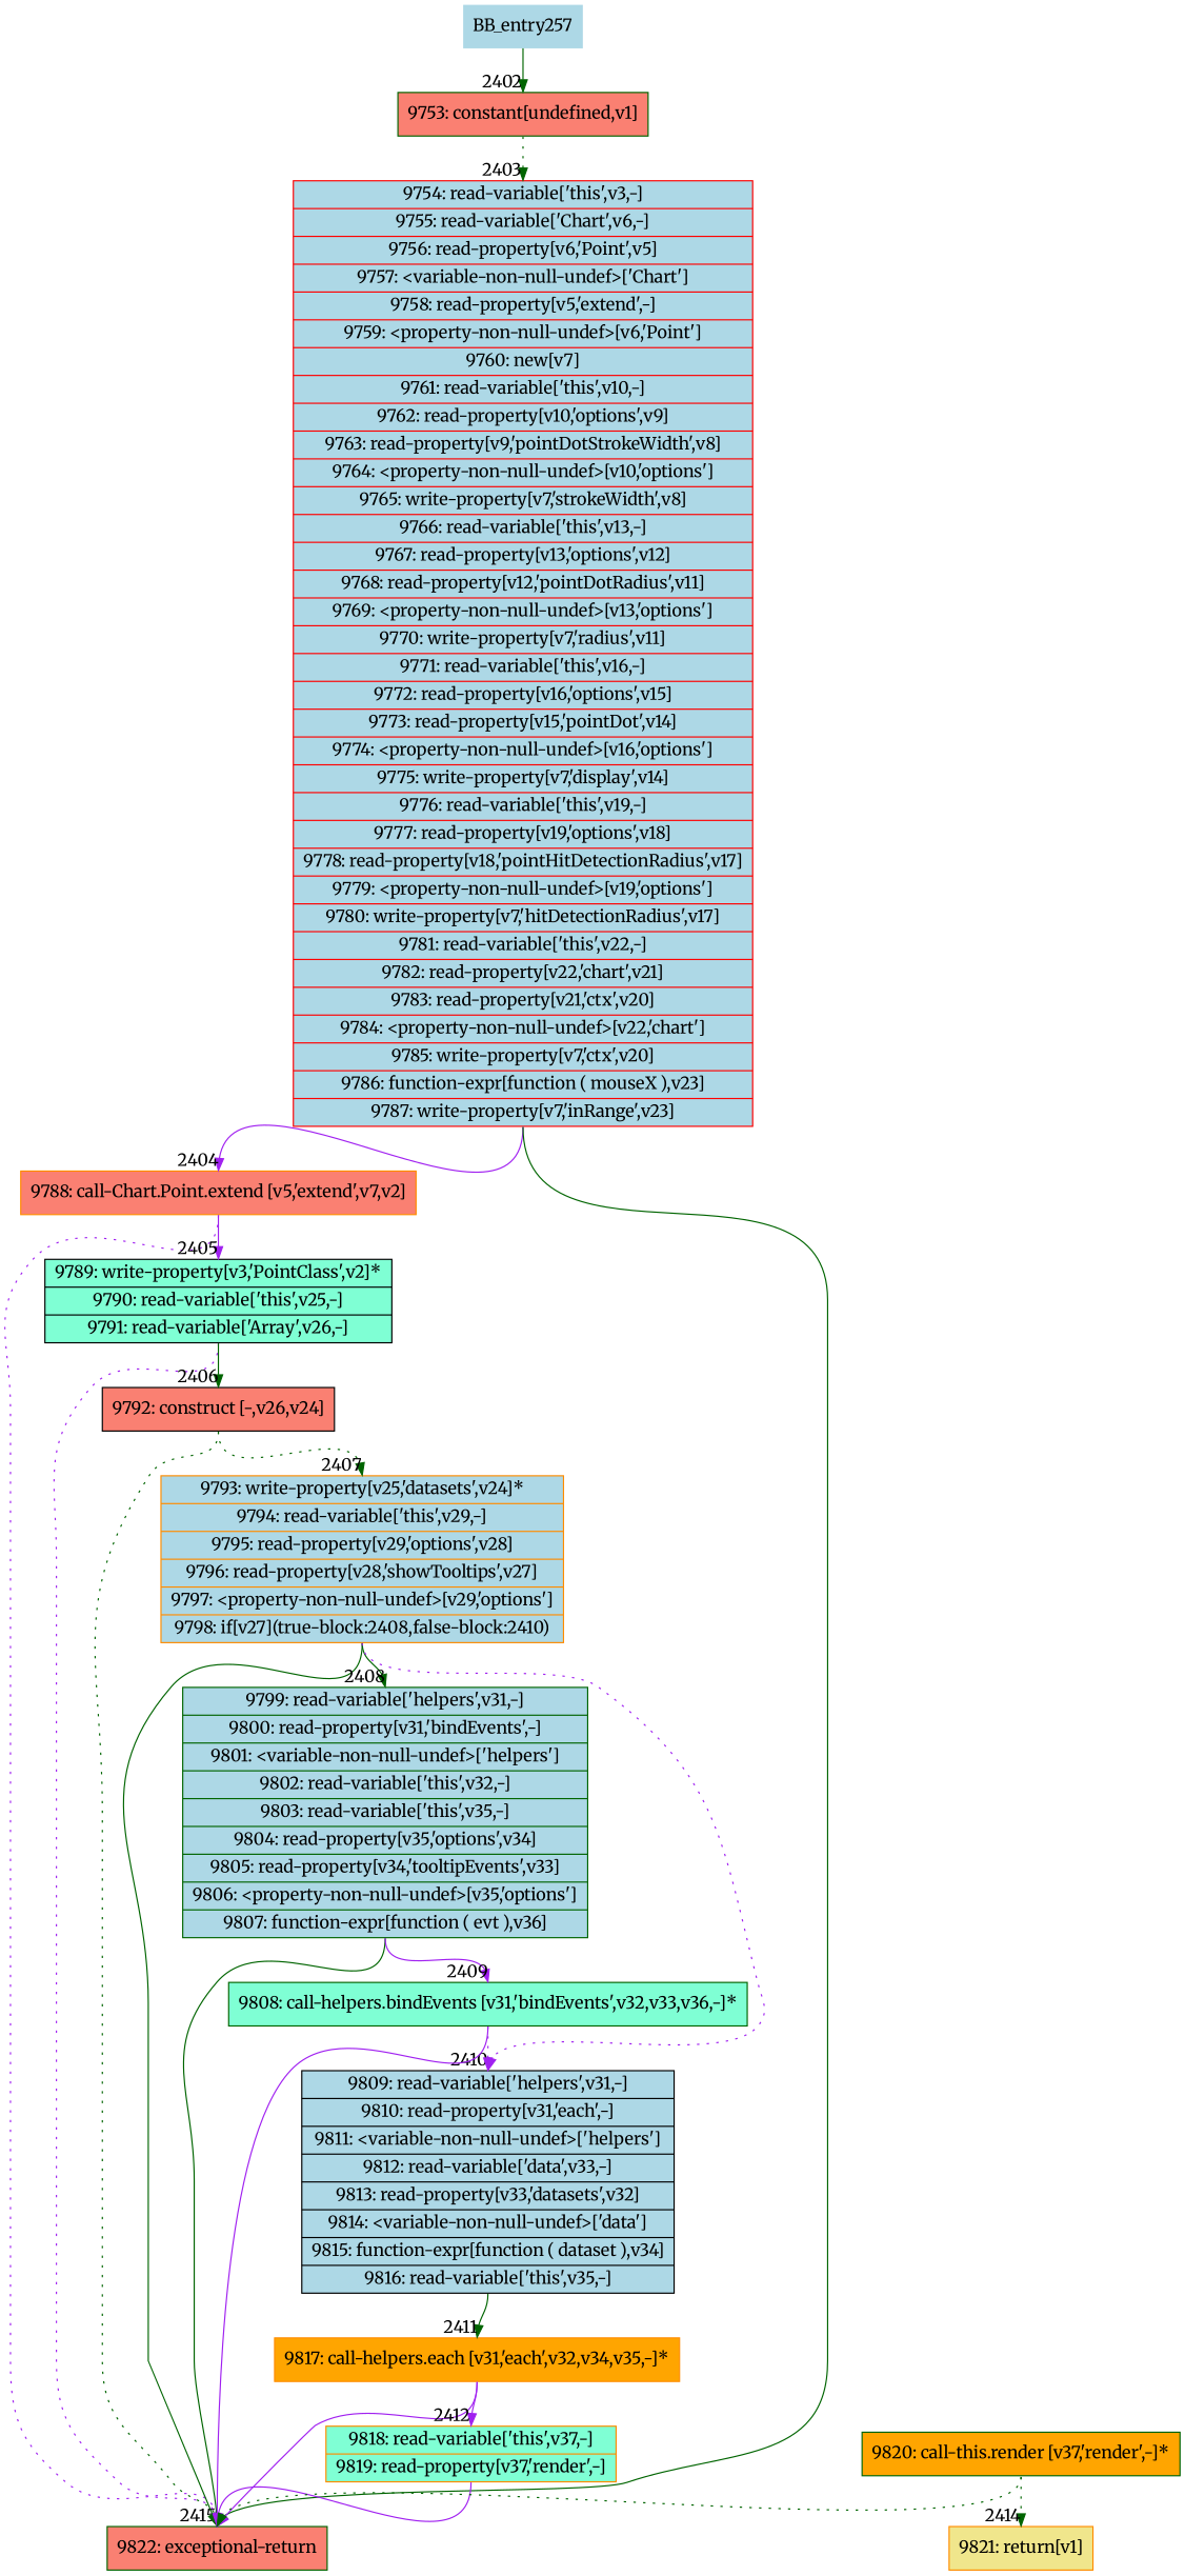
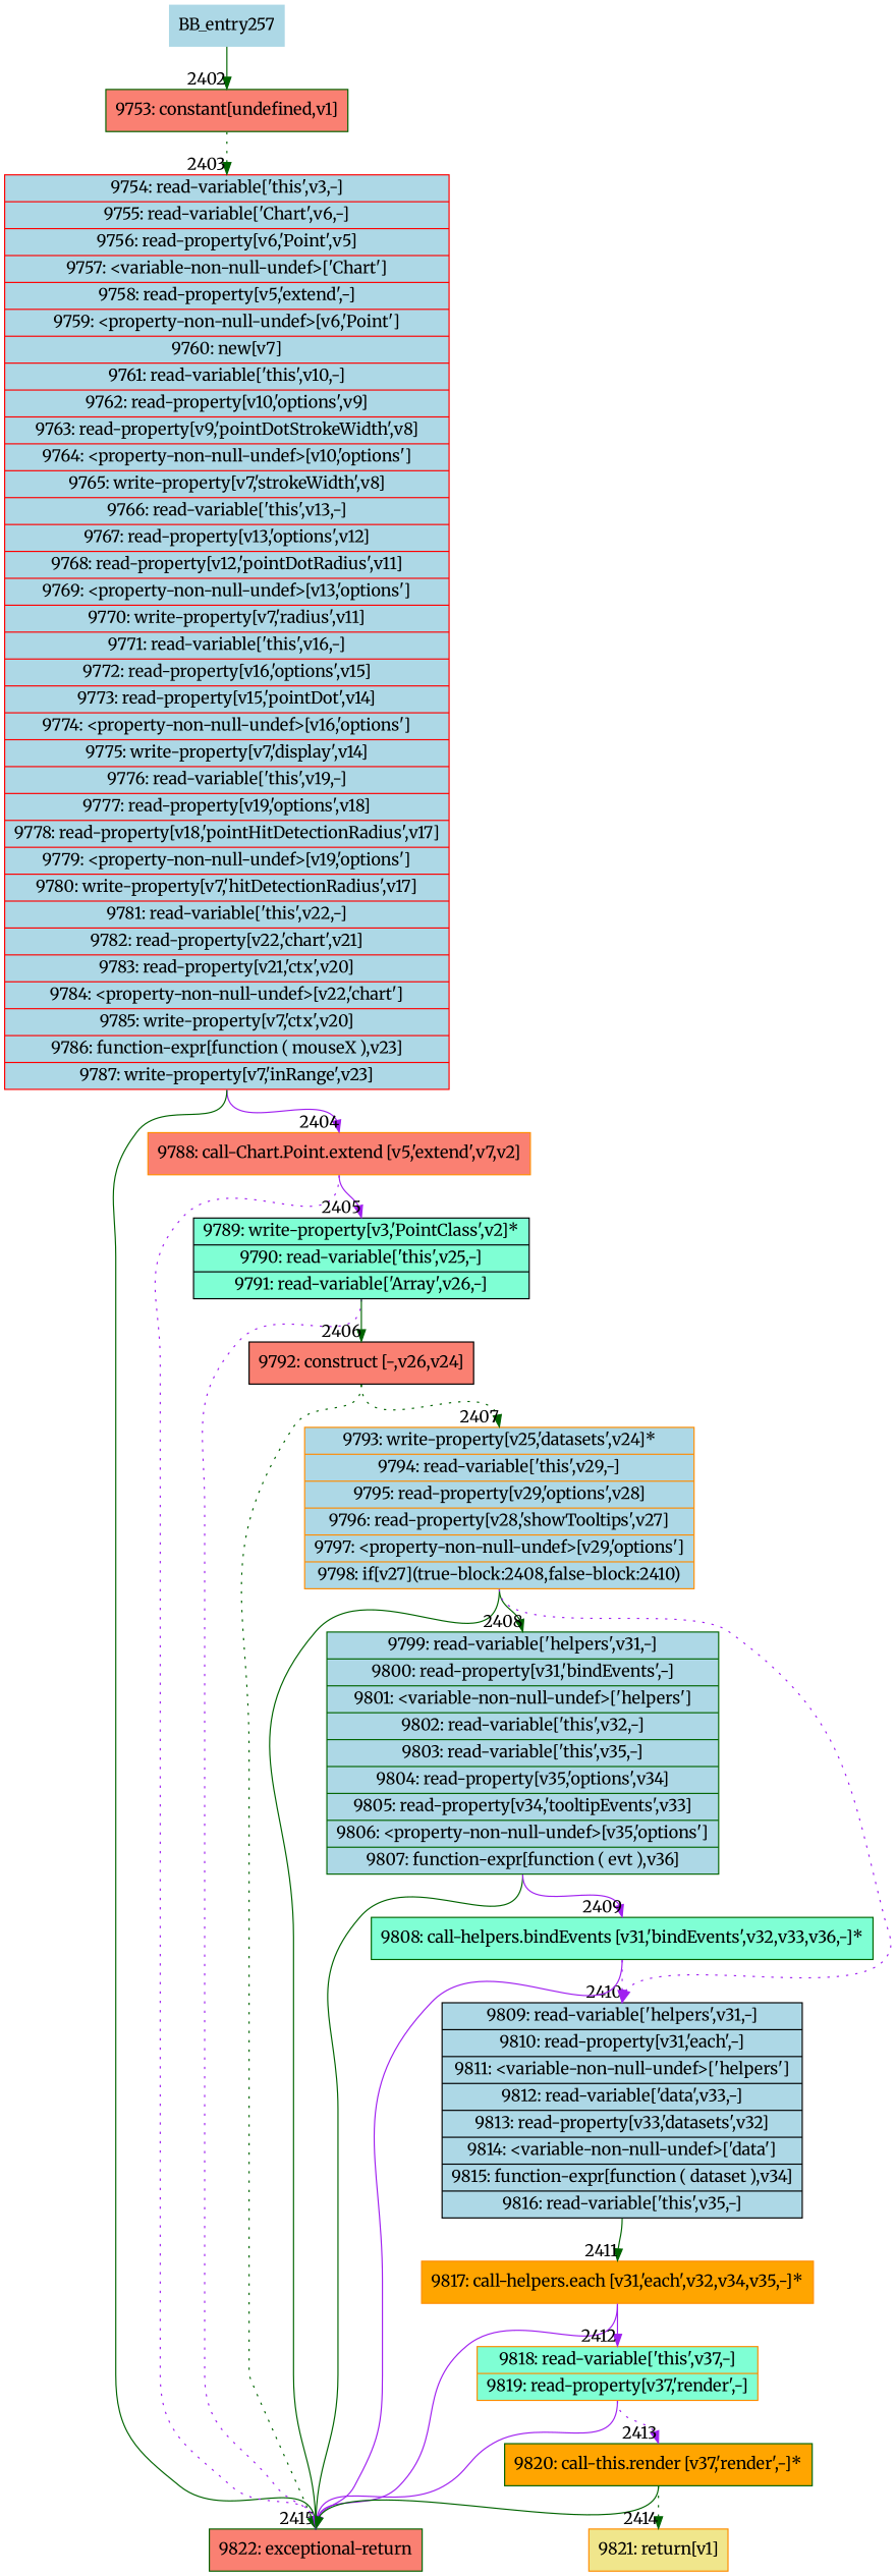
  digraph {
    fontname=Merriweather
    rankdir=TD
    node [color=darkgreen fillcolor=lightblue fontname=Merriweather shape=record style=filled]
    edge [color=darkgreen fontname=Merriweather headport=n style=solid tailport=s]
    n1 [color=black label=BB_entry257 shape=none]
    n2 [fillcolor=salmon label="{9753: constant[undefined,v1]}"]
    n3 [color=red label="{9754: read-variable['this',v3,-]|9755: read-variable['Chart',v6,-]|9756: read-property[v6,'Point',v5]|9757: \<variable-non-null-undef\>['Chart']|9758: read-property[v5,'extend',-]|9759: \<property-non-null-undef\>[v6,'Point']|9760: new[v7]|9761: read-variable['this',v10,-]|9762: read-property[v10,'options',v9]|9763: read-property[v9,'pointDotStrokeWidth',v8]|9764: \<property-non-null-undef\>[v10,'options']|9765: write-property[v7,'strokeWidth',v8]|9766: read-variable['this',v13,-]|9767: read-property[v13,'options',v12]|9768: read-property[v12,'pointDotRadius',v11]|9769: \<property-non-null-undef\>[v13,'options']|9770: write-property[v7,'radius',v11]|9771: read-variable['this',v16,-]|9772: read-property[v16,'options',v15]|9773: read-property[v15,'pointDot',v14]|9774: \<property-non-null-undef\>[v16,'options']|9775: write-property[v7,'display',v14]|9776: read-variable['this',v19,-]|9777: read-property[v19,'options',v18]|9778: read-property[v18,'pointHitDetectionRadius',v17]|9779: \<property-non-null-undef\>[v19,'options']|9780: write-property[v7,'hitDetectionRadius',v17]|9781: read-variable['this',v22,-]|9782: read-property[v22,'chart',v21]|9783: read-property[v21,'ctx',v20]|9784: \<property-non-null-undef\>[v22,'chart']|9785: write-property[v7,'ctx',v20]|9786: function-expr[function ( mouseX ),v23]|9787: write-property[v7,'inRange',v23]}"]
    n4 [color=darkorange fillcolor=salmon label="{9788: call-Chart.Point.extend [v5,'extend',v7,v2]}"]
    n5 [fillcolor=salmon label="{9822: exceptional-return}"]
    n6 [color=black fillcolor=aquamarine label="{9789: write-property[v3,'PointClass',v2]*|9790: read-variable['this',v25,-]|9791: read-variable['Array',v26,-]}"]
    n7 [color=black fillcolor=salmon label="{9792: construct [-,v26,v24]}"]
    n8 [color=darkorange label="{9793: write-property[v25,'datasets',v24]*|9794: read-variable['this',v29,-]|9795: read-property[v29,'options',v28]|9796: read-property[v28,'showTooltips',v27]|9797: \<property-non-null-undef\>[v29,'options']|9798: if[v27](true-block:2408,false-block:2410)}"]
    n9 [label="{9799: read-variable['helpers',v31,-]|9800: read-property[v31,'bindEvents',-]|9801: \<variable-non-null-undef\>['helpers']|9802: read-variable['this',v32,-]|9803: read-variable['this',v35,-]|9804: read-property[v35,'options',v34]|9805: read-property[v34,'tooltipEvents',v33]|9806: \<property-non-null-undef\>[v35,'options']|9807: function-expr[function ( evt ),v36]}"]
    n10 [color=black label="{9809: read-variable['helpers',v31,-]|9810: read-property[v31,'each',-]|9811: \<variable-non-null-undef\>['helpers']|9812: read-variable['data',v33,-]|9813: read-property[v33,'datasets',v32]|9814: \<variable-non-null-undef\>['data']|9815: function-expr[function ( dataset ),v34]|9816: read-variable['this',v35,-]}"]
    n11 [fillcolor=aquamarine label="{9808: call-helpers.bindEvents [v31,'bindEvents',v32,v33,v36,-]*}"]
    n12 [color=darkorange fillcolor=orange label="{9817: call-helpers.each [v31,'each',v32,v34,v35,-]*}"]
    n13 [color=darkorange fillcolor=aquamarine label="{9818: read-variable['this',v37,-]|9819: read-property[v37,'render',-]}"]
    n14 [fillcolor=orange label="{9820: call-this.render [v37,'render',-]*}"]
    n15 [color=darkorange fillcolor=khaki label="{9821: return[v1]}"]
    n1 -> n2 [headlabel="    2402"]
    n2 -> n3 [headlabel="      2403" style=dotted]
    n3 -> n4 [color=purple headlabel="      2404"]
    n3 -> n5 [headlabel="      2415"]
    n4 -> n5 [color=purple style=dotted]
    n4 -> n6 [color=purple headlabel="      2405"]
    n6 -> n5 [color=purple style=dotted]
    n6 -> n7 [headlabel="      2406"]
    n7 -> n5 [style=dotted]
    n7 -> n8 [headlabel="      2407" style=dotted]
    n8 -> n5
    n8 -> n9 [headlabel="      2408"]
    n8 -> n10 [color=purple headlabel="      2410" style=dotted]
    n9 -> n5
    n9 -> n11 [color=purple headlabel="      2409"]
    n10 -> n12 [headlabel="      2411"]
    n11 -> n5 [color=purple]
    n11 -> n10 [color=purple style=dotted]
    n12 -> n5 [color=purple]
    n12 -> n13 [color=purple headlabel="      2412"]
    n13 -> n5 [color=purple]
-   n14 -> n5 [style=dotted]
+   n13 -> n14 [color=purple headlabel="      2413" style=dotted]
+   n14 -> n5
    n14 -> n15 [headlabel="      2414" style=dotted]
  }
